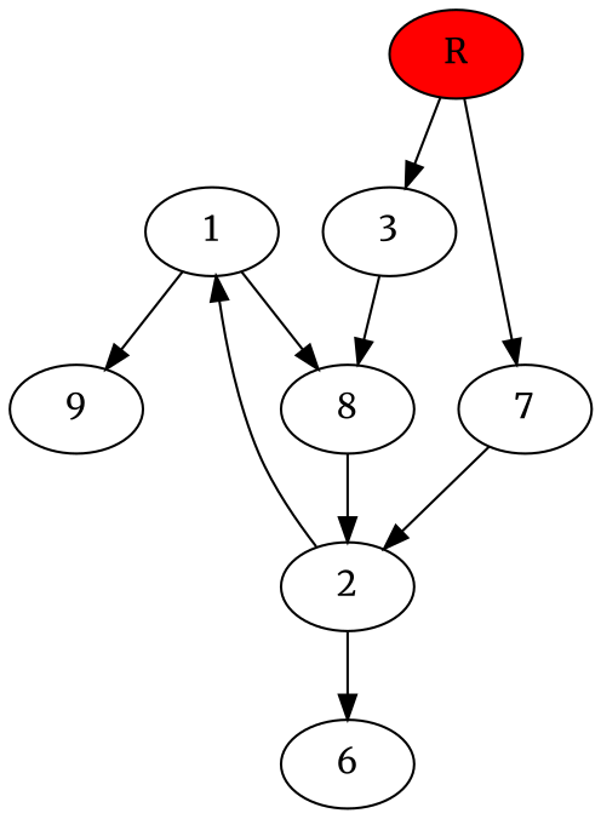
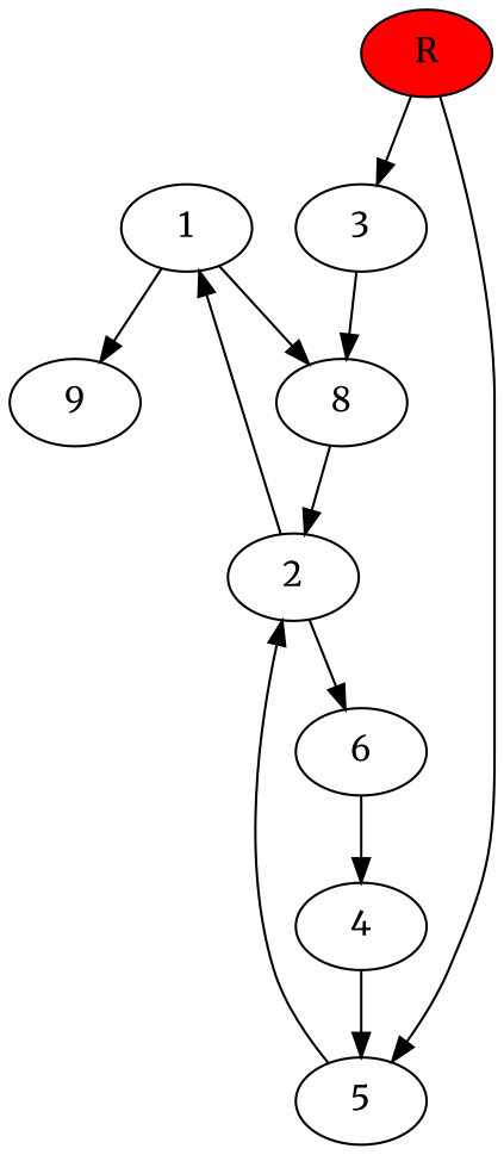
  digraph {
    fontname=Merriweather
    node [fontname=Merriweather]
    edge [fontname=Merriweather]
    1
    8
    9
-   5 [label=7]
+   4
+   5
    2
    6
    3
    R [fillcolor="#ff0000" style=filled]
    1 -> 8
    1 -> 9
    8 -> 2
+   4 -> 5
    5 -> 2
    2 -> 1
    2 -> 6
+   6 -> 4
    3 -> 8
    R -> 5
    R -> 3
  }
